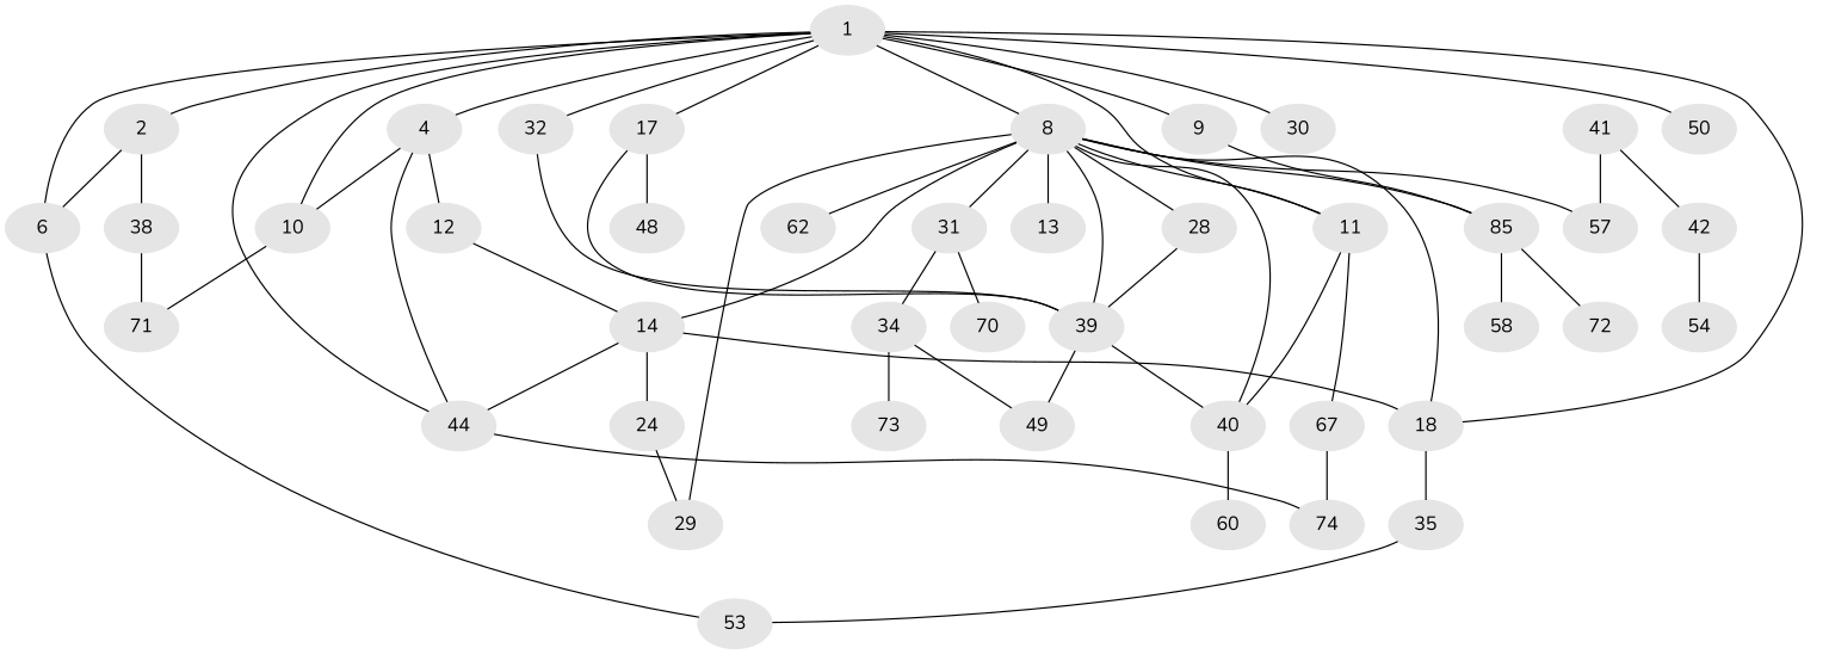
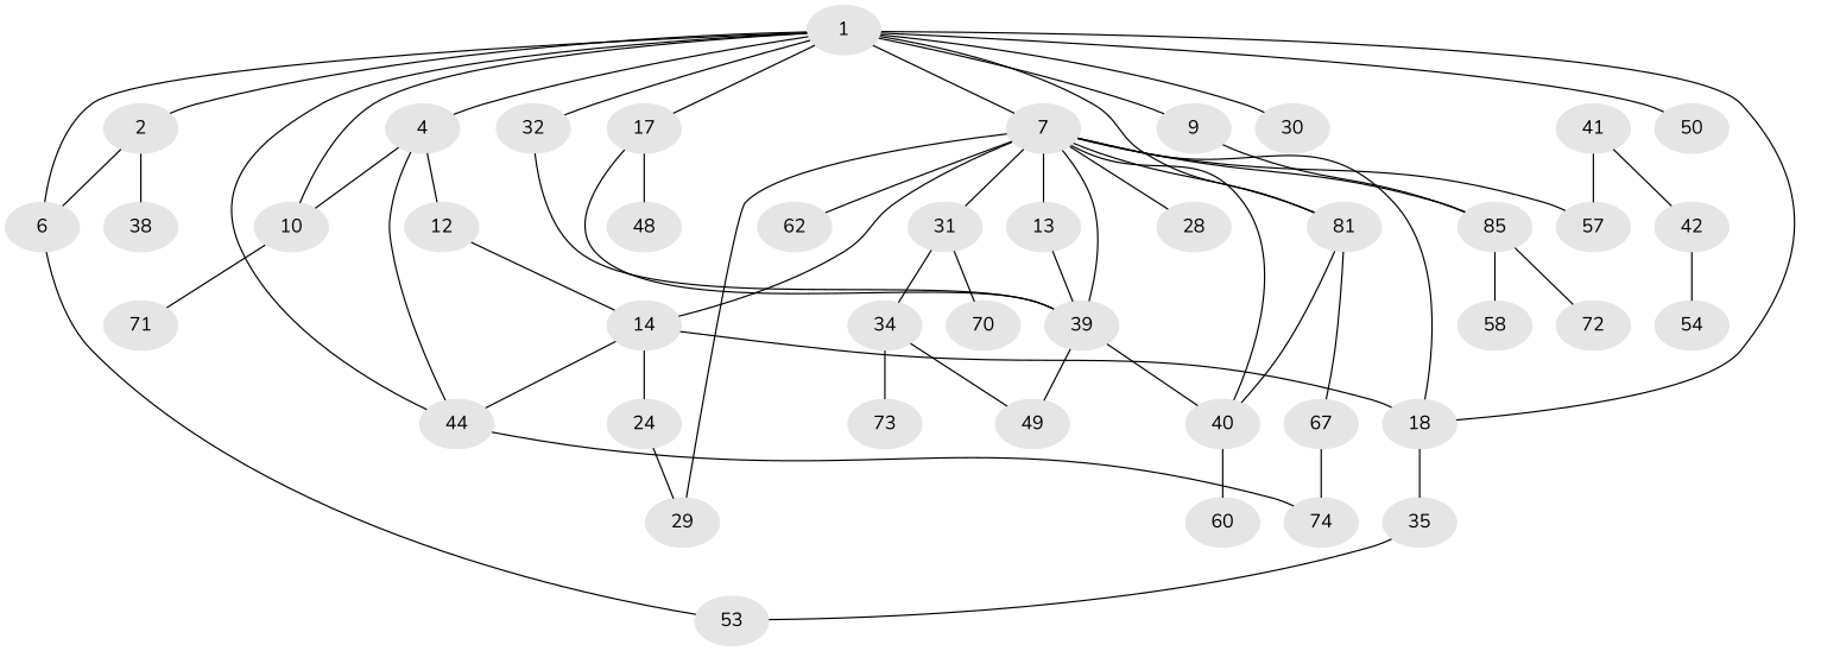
  graph {
    fontname=Nunito
    node [color=gray90 fontname=Nunito style=filled]
    edge [fontname=Nunito]
    1 [super="+3"]
    2
    4 [super="+36"]
    6 [super="+8"]
-   7 [super="+19" label=8]
+   7 [super="+19"]
    9 [super="+33"]
    10
-   11
+   11 [label=81]
    17 [super="+26"]
    18 [super="+25"]
    30
    32
    44
    50
    38
    12
    53 [super="+65"]
    28
    13
    14 [super="+15+22"]
    29
    31
    39 [super="+59"]
    n24 [label=85 super="+56"]
    57 [super="+64"]
    62
    40
    71
    67 [super="+75+68"]
    48
    35 [super="+61"]
    74
    24
    34 [super="+37"]
    70
    49
    58
    72
    60
    41 [super="+51"]
    42 [super="+45"]
    73
    54
    1 -- 2
    1 -- 4
    1 -- 6
    1 -- 7 [weight=2]
    1 -- 9
    1 -- 10
    1 -- 11
    1 -- 17
    1 -- 18
    1 -- 30
    1 -- 32
    1 -- 44
    1 -- 50
    2 -- 6
    2 -- 38
    4 -- 10
    4 -- 44
    4 -- 12
    6 -- 53
    7 -- 11
    7 -- 18
    7 -- 28
    7 -- 13
    7 -- 14
    7 -- 29
    7 -- 31
    7 -- 39
    7 -- n24
    7 -- 57
    7 -- 62
    7 -- 40
    9 -- n24
    10 -- 71
    11 -- 40
    11 -- 67
    17 -- 39
    17 -- 48
    18 -- 35
    32 -- 39
    44 -- 74
-   38 -- 71
    12 -- 14
-   28 -- 39
+   13 -- 39
    14 -- 18
    14 -- 44
    14 -- 24
    31 -- 34
    31 -- 70
    39 -- 40
    39 -- 49
    n24 -- 58
    n24 -- 72
    40 -- 60
    67 -- 74
    35 -- 53
    24 -- 29
    34 -- 49
    34 -- 73
    41 -- 57
    41 -- 42
    42 -- 54
  }
